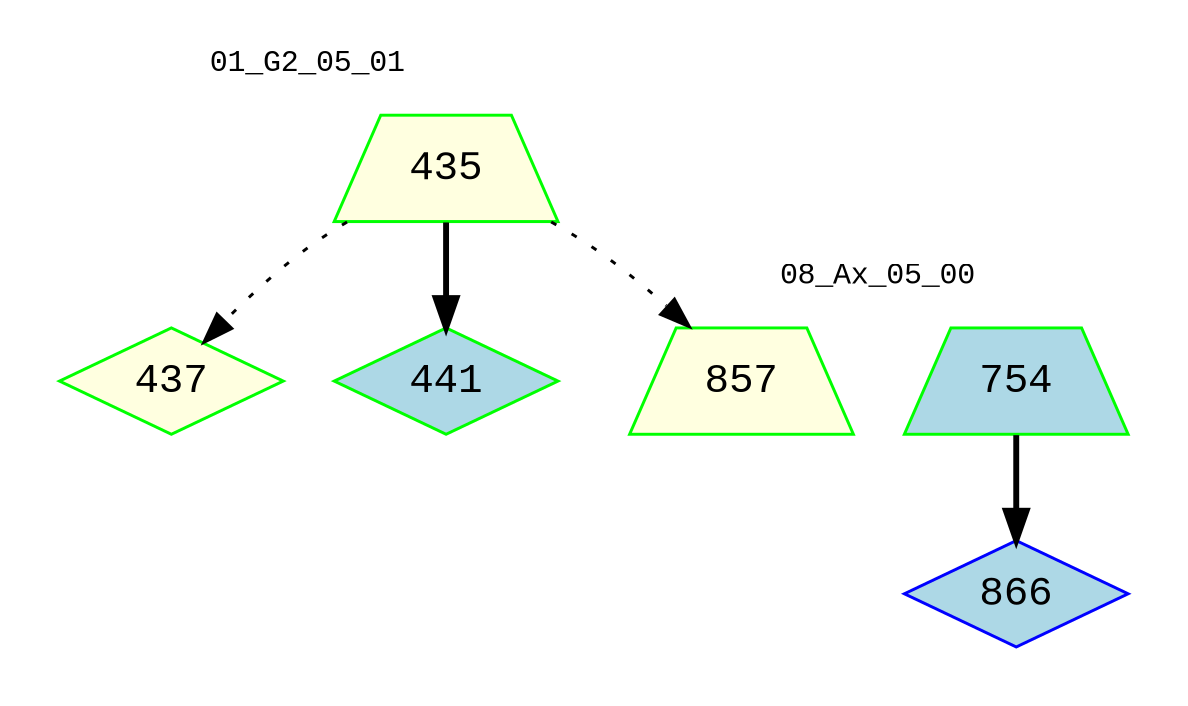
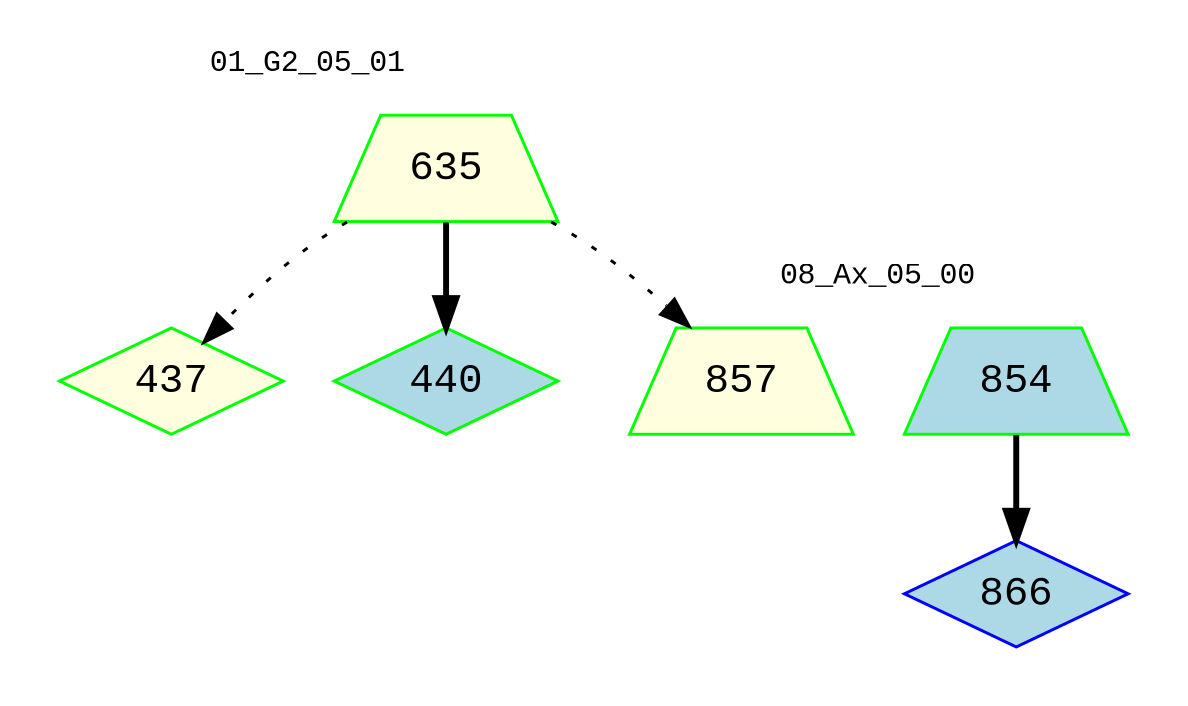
  digraph {
    fontname="Liberation Mono"
    node [color=green fillcolor=lightblue fontname="Liberation Mono" shape=trapezium style=filled]
    edge [color=black fontname="Liberation Mono" style=bold]
-   n1 [label=754]
+   n1 [label=854]
    n2 [color=blue label=866 shape=diamond]
    n3 [fillcolor=lightyellow label=857]
-   n4 [fillcolor=lightyellow label=435]
+   n4 [fillcolor=lightyellow label=635]
    n5 [fillcolor=lightyellow label=437 shape=diamond]
-   n6 [label=441 shape=diamond]
+   n6 [label=440 shape=diamond]
    subgraph cluster_1 {
      color=white
      fontsize=10
      label="08_Ax_05_00"
      n1
      n2
      n3
    }
    subgraph cluster_2 {
      color=white
      fontsize=10
      label="01_G2_05_01"
      n4
      n5
      n6
    }
    n1 -> n2
    n4 -> n3 [style=dotted]
    n4 -> n5 [style=dotted]
    n4 -> n6
  }
